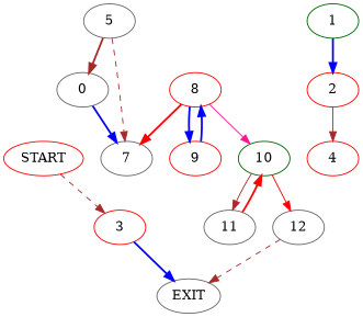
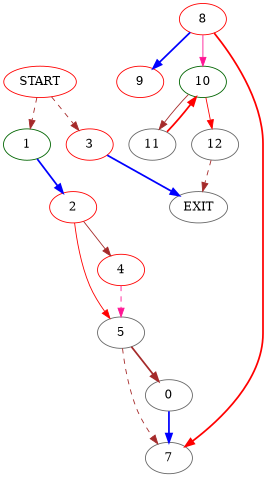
  digraph {
    node [color=red]
    edge [color=brown style=bold]
    n1 [label=START]
    1 [color=darkgreen]
    3
    2
    n5 [color=gray40 label=EXIT]
    4
    5 [color=gray40]
    n8 [color=gray40 label=0]
    7 [color=gray40]
    8
    9
    10 [color=darkgreen]
    11 [color=gray40]
    12 [color=gray40]
+   n1 -> 1 [style=dashed]
    n1 -> 3 [style=dashed]
    1 -> 2 [color=blue]
    3 -> n5 [color=blue]
    2 -> 4 [style=solid]
+   2 -> 5 [color=red style=solid]
+   4 -> 5 [color=deeppink style=dashed]
    5 -> n8
    5 -> 7 [style=dashed]
    n8 -> 7 [color=blue]
    8 -> 7 [color=red]
    8 -> 9 [color=blue]
    8 -> 10 [color=deeppink style=solid]
-   9 -> 8 [color=blue]
    10 -> 11 [style=solid]
    10 -> 12 [color=red style=solid]
    11 -> 10 [color=red]
    12 -> n5 [style=dashed]
  }
